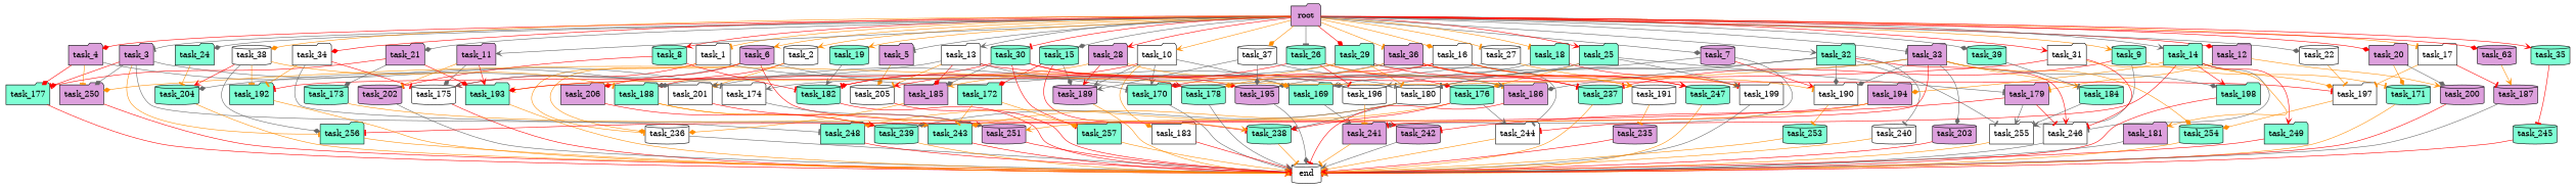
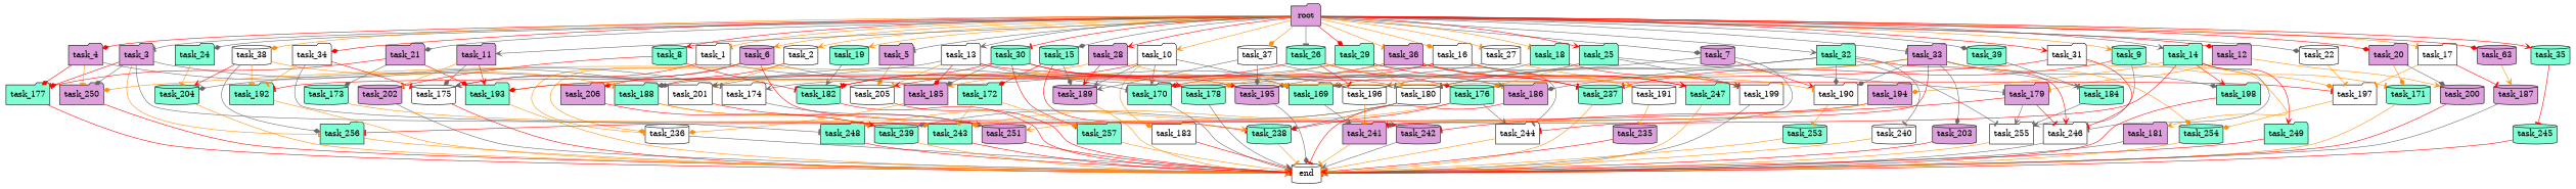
  digraph {
    node [fillcolor=aquamarine shape=folder style=filled]
    edge [arrowhead=tee color=darkorange]
    root [fillcolor=plum]
    task_1 [fillcolor=white]
    task_2 [fillcolor=white shape=cylinder]
    task_3 [fillcolor=plum]
    task_4 [fillcolor=plum]
    task_5 [fillcolor=plum]
    task_6 [fillcolor=plum shape=cylinder]
    task_7 [fillcolor=plum shape=cylinder]
    task_8 [shape=cylinder]
    task_9 [shape=cylinder]
    task_10 [fillcolor=white]
    task_11 [fillcolor=plum]
    task_12 [fillcolor=plum]
    task_13 [fillcolor=white]
    task_14
    task_15 [shape=cylinder]
    task_16 [fillcolor=white]
    task_17 [fillcolor=white]
    task_18
    task_19 [shape=cylinder]
    task_20 [fillcolor=plum]
    task_21 [fillcolor=plum]
    task_22 [fillcolor=white shape=cylinder]
    n24 [fillcolor=plum label=task_63 shape=cylinder]
    task_24
    task_25
    task_26 [shape=cylinder]
    task_27 [fillcolor=white shape=cylinder]
    task_28 [fillcolor=plum]
    task_29
    task_30 [shape=cylinder]
    task_31 [fillcolor=white]
    task_32
    task_33 [fillcolor=plum]
    task_34 [fillcolor=white]
    task_35 [shape=cylinder]
    task_36 [fillcolor=plum]
    task_37 [fillcolor=white shape=cylinder]
    task_38 [fillcolor=white shape=cylinder]
    task_39 [shape=cylinder]
    task_175 [fillcolor=white shape=cylinder]
    task_180 [fillcolor=white shape=cylinder]
    task_236 [fillcolor=white shape=cylinder]
    task_188
    task_201 [fillcolor=white]
    task_174 [fillcolor=white]
    task_177
    task_243
    task_250 [fillcolor=plum]
    task_256
    task_205 [fillcolor=white shape=cylinder]
    task_196 [fillcolor=white shape=cylinder]
    task_206 [fillcolor=plum]
    task_242 [fillcolor=plum shape=cylinder]
    task_190 [fillcolor=white]
    task_241 [fillcolor=plum]
    task_182 [shape=cylinder]
    task_202 [fillcolor=plum shape=cylinder]
    task_171 [shape=cylinder]
    task_237 [shape=cylinder]
    task_255 [fillcolor=white]
    task_169
    task_170
    task_183 [fillcolor=white]
    task_189 [fillcolor=plum shape=cylinder]
    task_193
    task_179 [fillcolor=plum]
    task_200 [fillcolor=plum shape=cylinder]
    task_185 [fillcolor=plum]
    task_197 [fillcolor=white]
    task_204 [shape=cylinder]
    task_194 [fillcolor=plum]
    task_198
    task_244 [fillcolor=white]
    task_246 [fillcolor=white]
    task_249
    task_172
    task_238 [shape=cylinder]
    task_191 [fillcolor=white shape=cylinder]
    task_192
    task_199 [fillcolor=white]
-   task_247 [shape=cylinder]
+   task_247
    task_187 [fillcolor=plum shape=cylinder]
    task_173 [shape=cylinder]
    task_176 [shape=cylinder]
    task_195 [fillcolor=plum shape=cylinder]
    task_186 [fillcolor=plum]
    task_178 [shape=cylinder]
    task_257
    task_181 [fillcolor=plum]
    task_240 [fillcolor=white shape=cylinder]
    task_184 [shape=cylinder]
    task_203 [fillcolor=plum shape=cylinder]
    task_254 [shape=cylinder]
    task_248
    task_245 [shape=cylinder]
    end [fillcolor=white shape=cylinder]
    task_239 [shape=cylinder]
    task_251 [fillcolor=plum shape=cylinder]
    task_253 [shape=cylinder]
    task_235 [fillcolor=plum shape=cylinder]
    root -> task_1
    root -> task_2 [arrowhead=vee]
    root -> task_3 [color=gray40]
    root -> task_4 [arrowhead=diamond color=red]
    root -> task_5 [color=gray40]
    root -> task_6 [arrowhead=vee]
    root -> task_7 [arrowhead=diamond color=gray40]
    root -> task_8 [arrowhead=vee color=red]
    root -> task_9 [arrowhead=vee]
    root -> task_10 [arrowhead=vee]
    root -> task_11 [arrowhead=vee color=gray40]
    root -> task_12 [arrowhead=diamond color=red]
    root -> task_13 [arrowhead=vee color=gray40]
    root -> task_14 [arrowhead=vee color=gray40]
    root -> task_15 [arrowhead=diamond color=gray40]
    root -> task_16 [arrowhead=diamond]
    root -> task_17
    root -> task_18
    root -> task_19 [arrowhead=vee]
    root -> task_20 [arrowhead=diamond color=red]
    root -> task_21 [arrowhead=diamond color=gray40]
    root -> task_22 [arrowhead=diamond color=gray40]
    root -> n24 [arrowhead=diamond color=red]
    root -> task_24 [arrowhead=diamond color=gray40]
    root -> task_25 [arrowhead=vee color=red]
    root -> task_26 [color=gray40]
    root -> task_27
    root -> task_28 [arrowhead=vee color=red]
    root -> task_29 [arrowhead=diamond color=red]
    root -> task_30 [color=red]
    root -> task_31 [arrowhead=vee color=red]
    root -> task_32 [arrowhead=vee color=gray40]
    root -> task_33 [color=gray40]
    root -> task_34 [arrowhead=diamond color=red]
    root -> task_35 [arrowhead=vee color=red]
    root -> task_36
    root -> task_37 [arrowhead=diamond]
    root -> task_38 [arrowhead=diamond]
    root -> task_39 [arrowhead=diamond color=gray40]
    task_1 -> task_175 [arrowhead=vee color=red]
    task_1 -> task_180 [color=gray40]
    task_1 -> task_236
    task_2 -> task_188 [arrowhead=diamond color=red]
    task_2 -> task_201 [arrowhead=diamond]
    task_3 -> task_174 [color=gray40]
    task_3 -> task_177 [color=red]
    task_3 -> task_243 [arrowhead=diamond color=gray40]
    task_3 -> task_250 [arrowhead=diamond color=gray40]
    task_3 -> task_256
    task_4 -> task_201 [arrowhead=diamond color=gray40]
    task_4 -> task_177 [arrowhead=diamond color=red]
    task_4 -> task_250
    task_5 -> task_205 [arrowhead=diamond]
    task_6 -> task_175 [arrowhead=vee color=gray40]
    task_6 -> task_236 [arrowhead=diamond]
    task_6 -> task_196 [arrowhead=diamond color=gray40]
    task_6 -> task_206 [arrowhead=diamond color=red]
    task_6 -> task_242 [arrowhead=vee color=red]
    task_7 -> task_196 [arrowhead=vee color=gray40]
    task_7 -> task_190 [arrowhead=vee color=red]
    task_7 -> task_241 [arrowhead=diamond color=gray40]
    task_8 -> task_182 [color=red]
    task_8 -> task_202 [color=red]
    task_9 -> task_171
    task_9 -> task_237 [color=red]
    task_9 -> task_255 [arrowhead=vee color=gray40]
    task_10 -> task_182 [color=red]
    task_10 -> task_169 [color=gray40]
    task_10 -> task_170 [arrowhead=vee color=gray40]
    task_10 -> task_183 [arrowhead=diamond]
    task_10 -> task_189 [arrowhead=vee color=gray40]
    task_11 -> task_175 [arrowhead=diamond color=gray40]
    task_11 -> task_202
    task_11 -> task_193 [arrowhead=vee color=red]
    task_12 -> task_179
    task_12 -> task_200 [arrowhead=vee]
    task_13 -> task_205
    task_13 -> task_170 [color=gray40]
    task_13 -> task_185 [arrowhead=diamond color=red]
    task_13 -> task_197 [color=red]
    task_13 -> task_204 [arrowhead=diamond color=gray40]
    task_14 -> task_197 [arrowhead=diamond]
    task_14 -> task_194 [arrowhead=diamond]
    task_14 -> task_198 [arrowhead=vee color=red]
    task_14 -> task_244 [color=red]
    task_14 -> task_246 [color=gray40]
    task_14 -> task_249 [arrowhead=vee color=red]
    task_15 -> task_189 [arrowhead=diamond color=gray40]
    task_15 -> task_172 [arrowhead=diamond color=red]
    task_15 -> task_238 [color=red]
    task_16 -> task_170 [arrowhead=diamond color=red]
    task_16 -> task_191 [arrowhead=vee]
    task_16 -> task_192 [color=red]
    task_16 -> task_199 [arrowhead=diamond]
    task_16 -> task_247 [arrowhead=vee color=red]
    task_17 -> task_197
    task_17 -> task_187 [color=red]
    task_18 -> task_169 [arrowhead=vee color=gray40]
    task_18 -> task_199 [color=red]
    task_19 -> task_182 [arrowhead=vee color=gray40]
    task_20 -> task_171 [arrowhead=diamond]
    task_20 -> task_200 [arrowhead=diamond color=gray40]
    task_21 -> task_177 [arrowhead=diamond color=red]
    task_21 -> task_193 [arrowhead=diamond color=red]
    task_21 -> task_173 [arrowhead=diamond color=gray40]
    task_22 -> task_197
    n24 -> task_187 [arrowhead=vee]
    task_24 -> task_204
    task_25 -> task_179 [color=gray40]
    task_25 -> task_199 [arrowhead=vee color=gray40]
    task_25 -> task_176 [arrowhead=diamond]
    task_25 -> task_195 [arrowhead=diamond color=gray40]
    task_26 -> task_205 [arrowhead=vee color=red]
    task_26 -> task_196 [color=red]
    task_26 -> task_176 [arrowhead=diamond color=red]
    task_26 -> task_186
    task_27 -> task_174 [arrowhead=vee color=gray40]
    task_27 -> task_190
    task_28 -> task_169 [arrowhead=diamond]
    task_28 -> task_189 [arrowhead=vee color=red]
    task_28 -> task_193 [arrowhead=vee]
    task_29 -> task_180
    task_29 -> task_188 [arrowhead=diamond color=gray40]
    task_29 -> task_237 [color=red]
    task_29 -> task_185 [arrowhead=vee]
    task_29 -> task_244 [color=gray40]
    task_30 -> task_182 [arrowhead=diamond color=red]
    task_30 -> task_185 [arrowhead=diamond color=gray40]
    task_30 -> task_195 [arrowhead=diamond color=red]
    task_30 -> task_178 [arrowhead=vee color=red]
    task_30 -> task_257 [color=red]
    task_31 -> task_193 [arrowhead=diamond color=red]
    task_31 -> task_246 [color=red]
    task_31 -> task_181 [arrowhead=vee]
    task_32 -> task_180 [color=gray40]
    task_32 -> task_190 [arrowhead=diamond color=gray40]
    task_32 -> task_255 [color=gray40]
    task_32 -> task_246 [arrowhead=vee color=red]
    task_32 -> task_186 [arrowhead=diamond color=gray40]
    task_32 -> task_240 [color=gray40]
    task_33 -> task_180 [color=gray40]
    task_33 -> task_250 [arrowhead=diamond]
    task_33 -> task_190 [arrowhead=diamond color=gray40]
    task_33 -> task_241 [color=red]
    task_33 -> task_198 [arrowhead=diamond color=gray40]
-   task_33 -> task_184 [arrowhead=vee]
+   task_33 -> task_184 [arrowhead=vee color=gray40]
    task_33 -> task_203 [arrowhead=diamond color=gray40]
    task_33 -> task_254 [arrowhead=diamond]
    task_34 -> task_175 [color=red]
    task_34 -> task_192
    task_34 -> task_248 [color=gray40]
    task_35 -> task_245 [color=red]
    task_36 -> task_201 [arrowhead=vee color=gray40]
    task_36 -> task_237 [color=red]
    task_36 -> task_191 [arrowhead=vee]
    task_36 -> task_247 [arrowhead=vee color=red]
    task_36 -> task_178 [arrowhead=diamond]
    task_37 -> task_189 [arrowhead=vee color=gray40]
    task_37 -> task_195 [arrowhead=diamond color=gray40]
    task_37 -> task_186 [arrowhead=vee color=gray40]
    task_38 -> task_188
    task_38 -> task_256 [arrowhead=diamond color=gray40]
    task_38 -> task_204 [arrowhead=vee color=red]
    task_38 -> task_192
    task_39 -> task_184 [color=gray40]
    task_175 -> end [arrowhead=diamond color=red]
    task_180 -> task_238 [arrowhead=diamond color=gray40]
    task_180 -> task_248 [arrowhead=diamond]
    task_180 -> task_239 [arrowhead=diamond color=gray40]
    task_236 -> end [color=gray40]
    task_188 -> task_243 [arrowhead=vee]
    task_188 -> task_239 [arrowhead=vee]
    task_201 -> task_251 [arrowhead=vee color=red]
    task_174 -> task_251 [arrowhead=diamond color=gray40]
    task_177 -> end [arrowhead=vee color=red]
    task_243 -> end [arrowhead=vee color=red]
    task_250 -> end [arrowhead=vee color=red]
    task_256 -> end [arrowhead=vee]
    task_205 -> end [color=red]
    task_196 -> task_241
    task_206 -> task_239 [arrowhead=vee color=red]
    task_242 -> end [arrowhead=vee color=gray40]
    task_190 -> task_253
    task_241 -> end
    task_182 -> end [arrowhead=vee color=red]
    task_202 -> end [color=gray40]
    task_171 -> end [arrowhead=diamond]
    task_237 -> end [arrowhead=vee]
    task_255 -> end
    task_169 -> task_241 [arrowhead=vee color=gray40]
    task_170 -> end [arrowhead=vee color=gray40]
    task_183 -> end [arrowhead=vee color=red]
    task_189 -> end [arrowhead=vee]
    task_193 -> end [arrowhead=diamond]
    task_179 -> task_242 [color=red]
    task_179 -> task_255 [arrowhead=vee color=gray40]
    task_179 -> task_246 [color=red]
    task_200 -> end [color=red]
    task_185 -> task_236 [arrowhead=diamond]
    task_197 -> task_254 [arrowhead=diamond]
    task_204 -> end
    task_194 -> task_256 [color=red]
    task_194 -> task_251 [arrowhead=vee]
    task_198 -> end [color=red]
    task_244 -> end [arrowhead=vee]
    task_246 -> end [color=gray40]
    task_249 -> end [arrowhead=vee color=red]
    task_172 -> task_243
    task_172 -> task_257 [arrowhead=diamond]
    task_238 -> end
    task_191 -> task_235
    task_192 -> end [arrowhead=vee]
    task_199 -> end [arrowhead=vee color=gray40]
    task_247 -> end [arrowhead=vee]
    task_187 -> end [arrowhead=vee color=gray40]
    task_173 -> task_238 [arrowhead=vee]
    task_176 -> task_243 [arrowhead=diamond]
    task_176 -> task_244 [arrowhead=vee color=gray40]
    task_176 -> task_238 [arrowhead=vee color=red]
    task_195 -> end [arrowhead=diamond color=gray40]
    task_186 -> end [color=red]
    task_178 -> end [arrowhead=vee color=gray40]
    task_257 -> end [arrowhead=vee]
    task_181 -> end [color=gray40]
    task_240 -> end [arrowhead=diamond]
    task_184 -> task_255 [color=gray40]
    task_203 -> end [color=red]
    task_254 -> end
    task_248 -> end [arrowhead=diamond color=red]
    task_245 -> end [color=red]
    task_239 -> end [arrowhead=vee]
    task_251 -> end [color=red]
    task_253 -> end
    task_235 -> end [arrowhead=vee color=red]
  }
